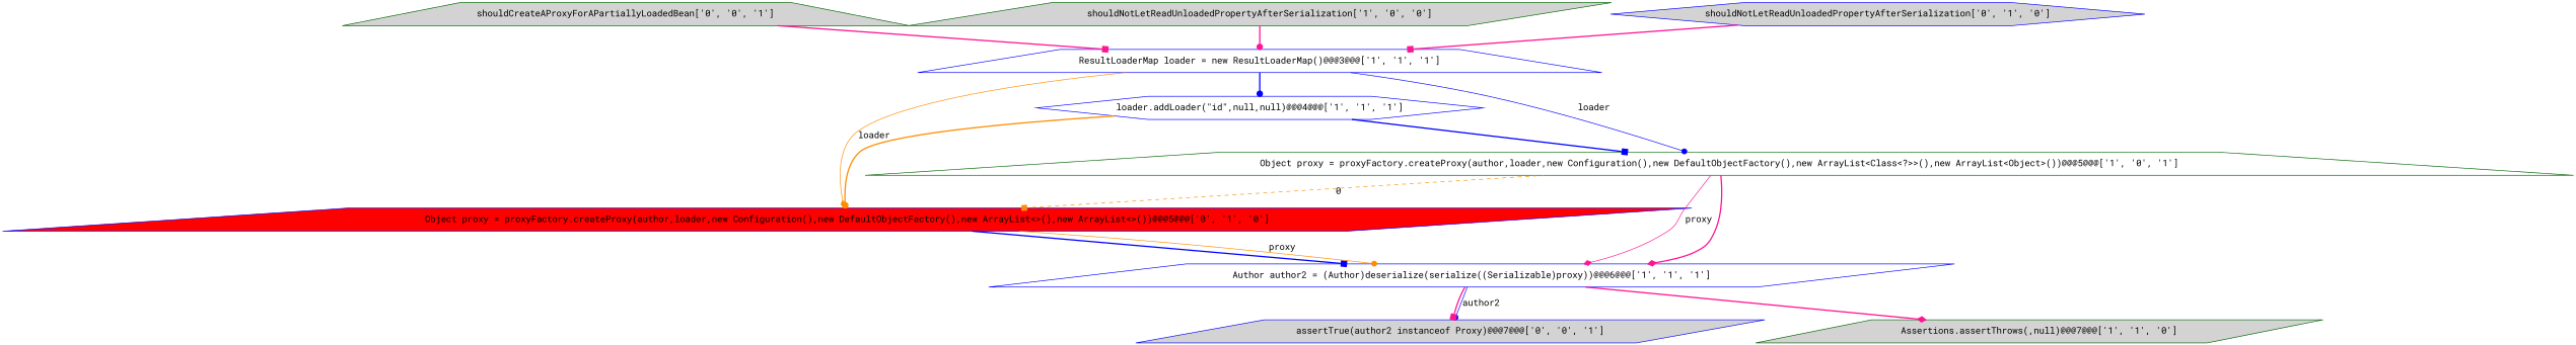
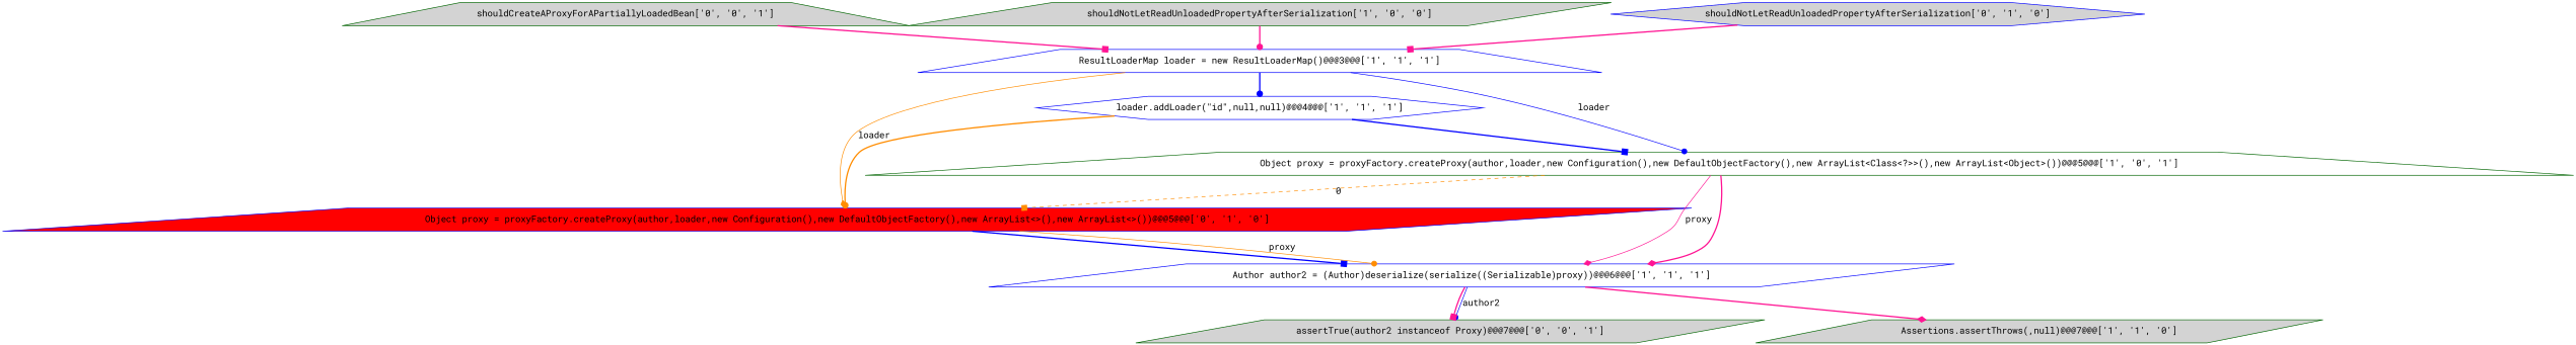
  digraph {
    fontname="Roboto Mono"
    node [fillcolor=lightgray shape=parallelogram style=filled color=blue fontname="Roboto Mono"]
    edge [style=bold color=deeppink arrowhead=dot fontname="Roboto Mono"]
    n1 [fillcolor=white label="loader.addLoader(\"id\",null,null)@@@4@@@['1', '1', '1']" shape=hexagon]
    n2 [fillcolor=red label="Object proxy = proxyFactory.createProxy(author,loader,new Configuration(),new DefaultObjectFactory(),new ArrayList<>(),new ArrayList<>())@@@5@@@['0', '1', '0']"]
    n3 [fillcolor=white label="Object proxy = proxyFactory.createProxy(author,loader,new Configuration(),new DefaultObjectFactory(),new ArrayList<Class<?>>(),new ArrayList<Object>())@@@5@@@['1', '0', '1']" shape=trapezium color=darkgreen]
-   n4 [label="assertTrue(author2 instanceof Proxy)@@@7@@@['0', '0', '1']"]
+   n4 [label="assertTrue(author2 instanceof Proxy)@@@7@@@['0', '0', '1']" color=darkgreen]
    n5 [fillcolor=white label="Author author2 = (Author)deserialize(serialize((Serializable)proxy))@@@6@@@['1', '1', '1']"]
    n6 [label="shouldCreateAProxyForAPartiallyLoadedBean['0', '0', '1']" shape=trapezium color=darkgreen]
    n7 [fillcolor=white label="ResultLoaderMap loader = new ResultLoaderMap()@@@3@@@['1', '1', '1']" shape=trapezium]
    n8 [label="shouldNotLetReadUnloadedPropertyAfterSerialization['1', '0', '0']" color=darkgreen]
    n9 [label="shouldNotLetReadUnloadedPropertyAfterSerialization['0', '1', '0']" shape=hexagon]
    n10 [label="Assertions.assertThrows(,null)@@@7@@@['1', '1', '0']" color=darkgreen]
    n1 -> n2 [color=darkorange]
    n1 -> n3 [color=blue arrowhead=box]
    n2 -> n5 [color=blue arrowhead=box]
    n2 -> n5 [label=proxy style=solid color=darkorange]
    n3 -> n2 [label=0 style=dashed color=darkorange arrowhead=box]
    n3 -> n5 [arrowhead=diamond]
    n3 -> n5 [label=proxy style=solid arrowhead=diamond]
    n5 -> n4 [label=author2 style=solid color=blue]
    n5 -> n4 [arrowhead=box]
    n5 -> n10 [arrowhead=diamond]
    n6 -> n7 [arrowhead=box]
    n7 -> n1 [color=blue]
    n7 -> n2 [label=loader style=solid color=darkorange arrowhead=diamond]
    n7 -> n3 [label=loader style=solid color=blue]
    n8 -> n7
    n9 -> n7 [arrowhead=box]
  }
